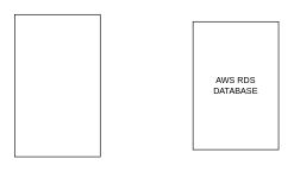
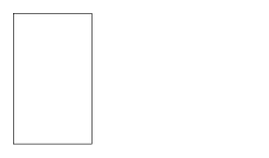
  <mxCell id="0" />
  <mxCell id="1" parent="0" />
- <mxCell id="2" value="AWS RDS&lt;br&gt;DATABASE" style="rounded=0;whiteSpace=wrap;html=1;" parent="1" vertex="1"><mxGeometry x="270" y="30" width="120" height="180" as="geometry" /></mxCell>
  <mxCell id="3" value="" style="rounded=0;whiteSpace=wrap;html=1;" vertex="1" parent="1"><mxGeometry x="20" y="20" width="120" height="200" as="geometry" /></mxCell>
